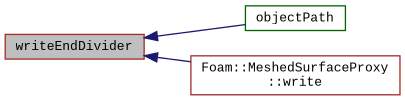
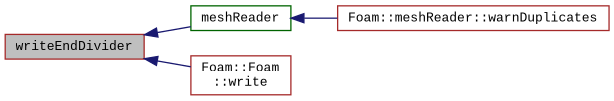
  digraph {
    fontname="Liberation Mono"
    rankdir=LR
    node [color=brown fontname="Liberation Mono" fontsize=10 shape=record]
    edge [color=midnightblue dir=back fontname="Liberation Mono" fontsize=10 labelfontname=Helvetica labelfontsize=10 style=solid]
    n1 [fillcolor=grey75 fontcolor=black height=0.2 label=writeEndDivider style=filled width=0.4]
-   n2 [color=darkgreen height=0.2 label=objectPath width=0.4]
-   n3 [height=0.2 label="Foam::MeshedSurfaceProxy\l::write" width=0.4]
+   n2 [color=darkgreen height=0.2 label=meshReader width=0.4]
+   n3 [height=0.2 label="Foam::Foam\l::write" width=0.4]
+   n4 [height=0.2 label="Foam::meshReader::warnDuplicates" width=0.4]
    n1 -> n2
    n1 -> n3
+   n2 -> n4
  }
